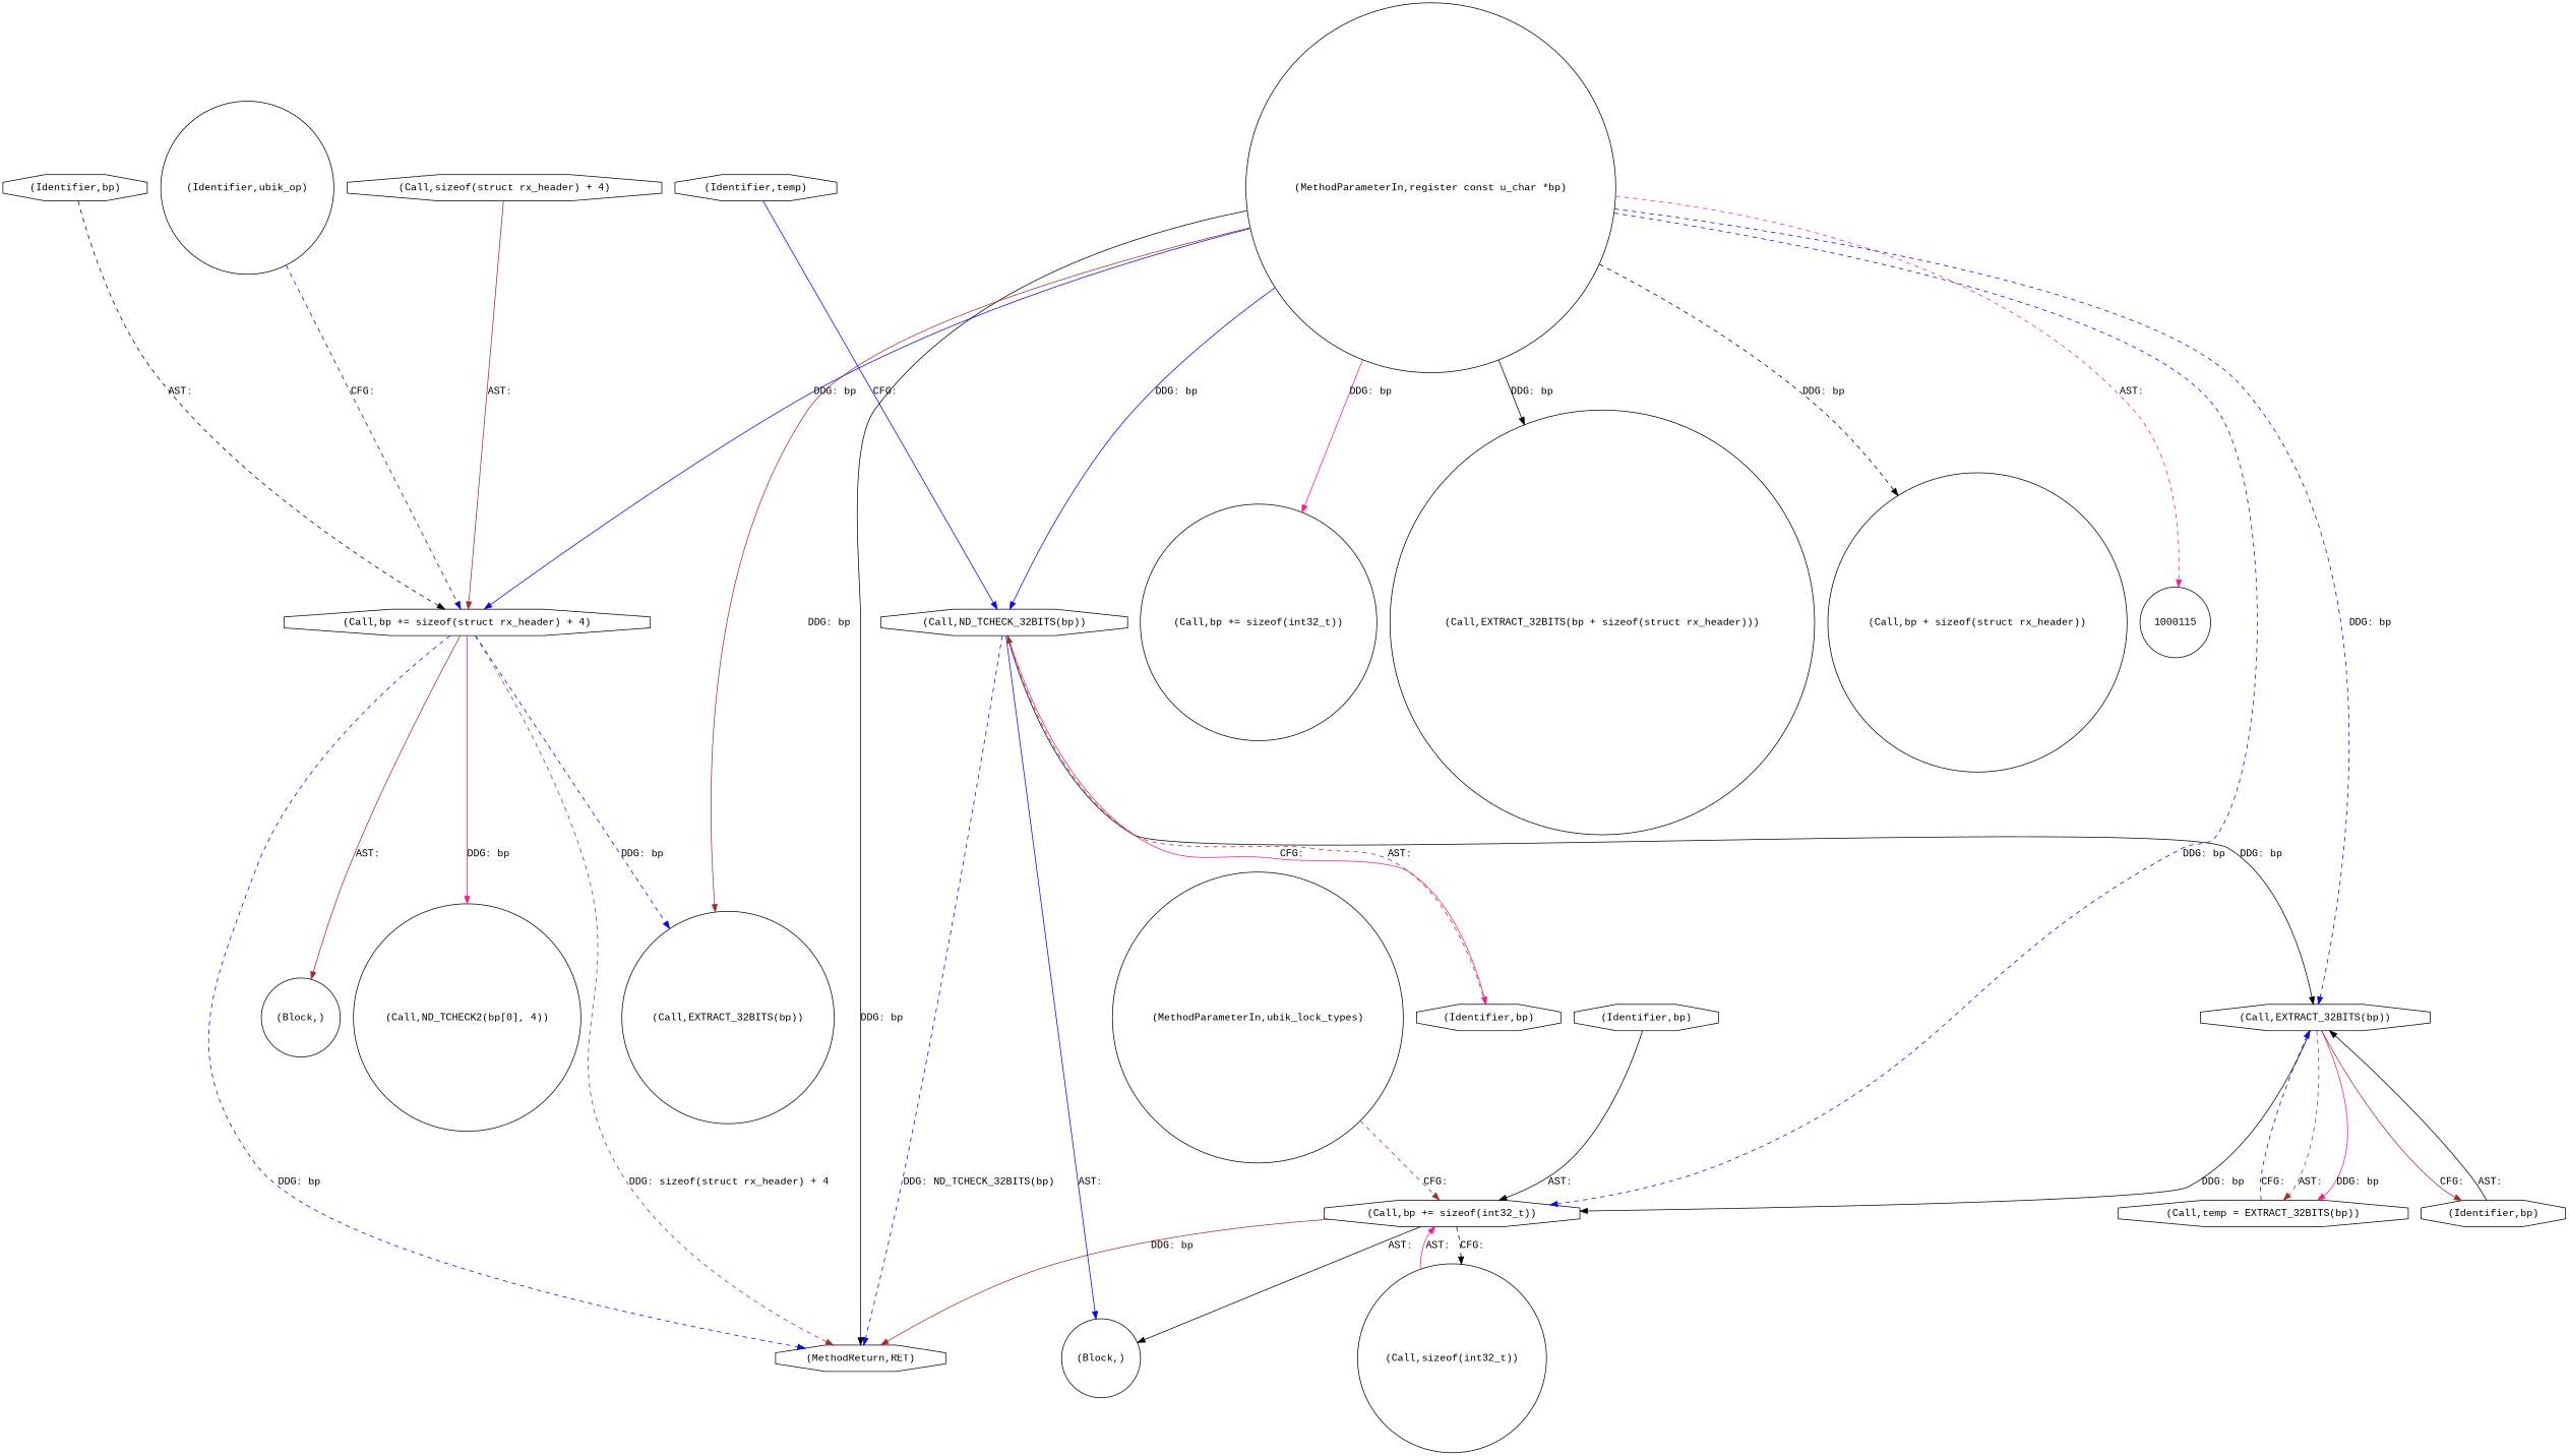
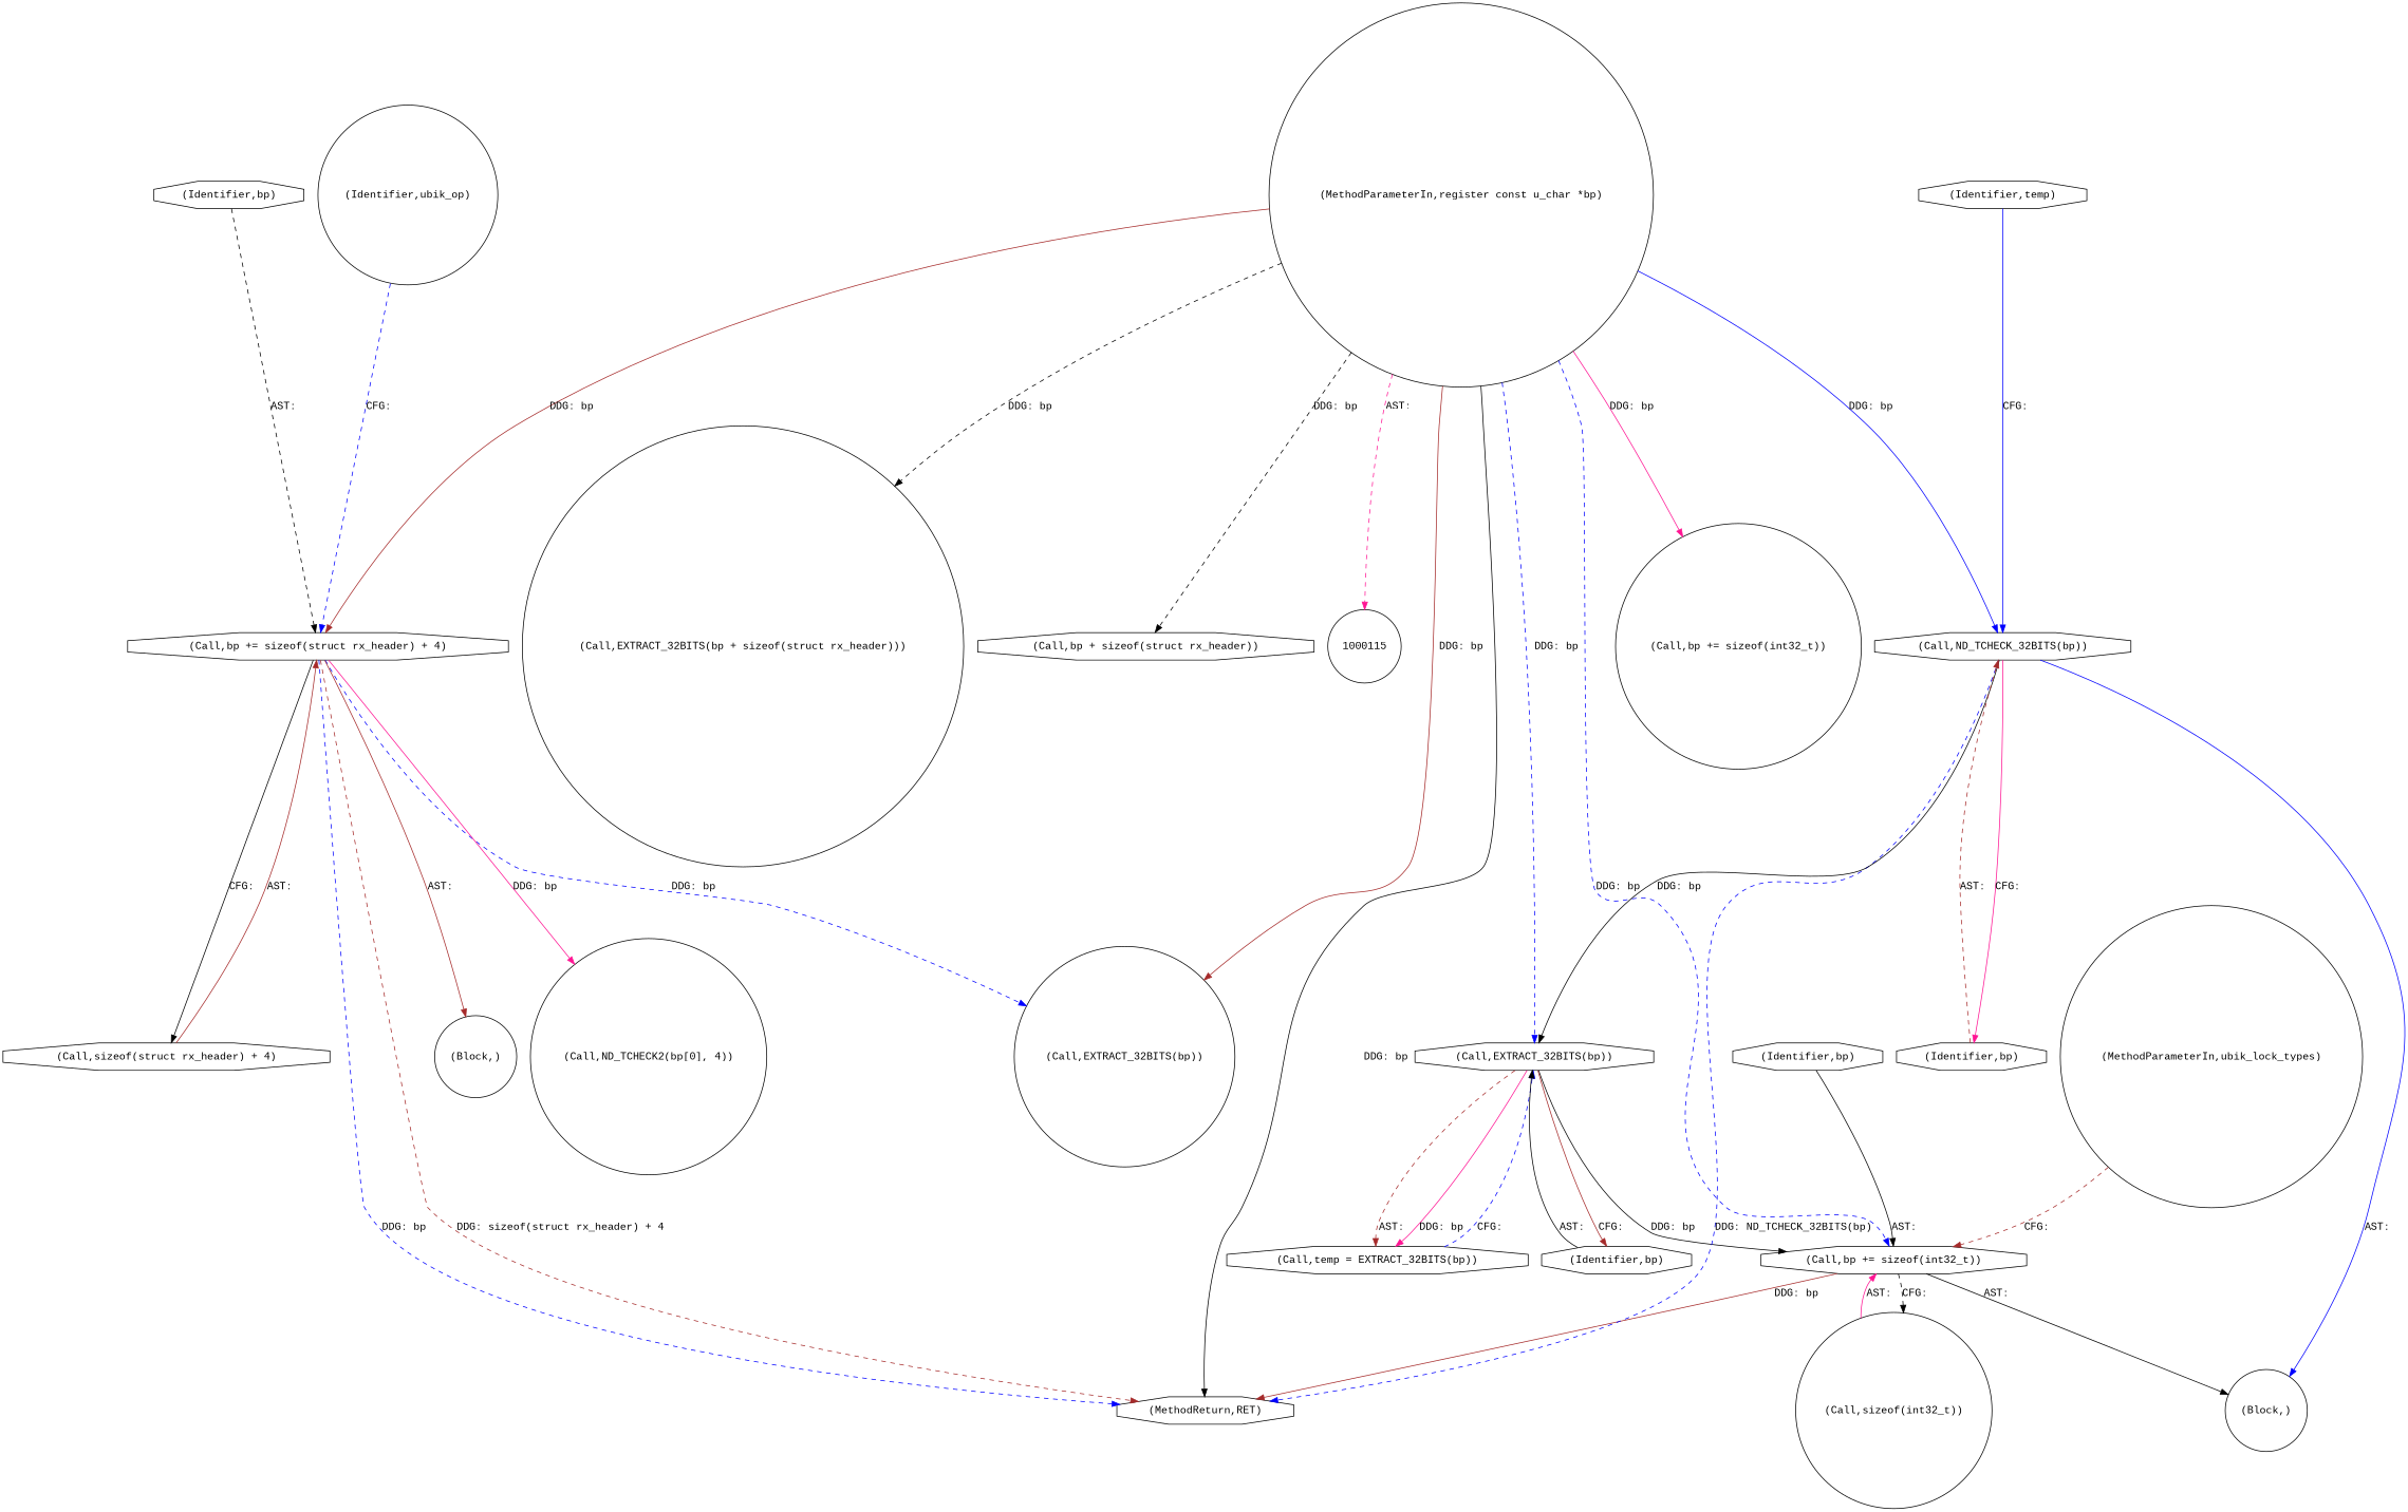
  digraph {
    fontname="Liberation Mono"
    node [fontname="Liberation Mono" shape=octagon]
    edge [color=black fontname="Liberation Mono" style=solid]
    n1 [label="(Call,bp += sizeof(int32_t))"]
    n2 [label="(MethodReturn,RET)"]
    n3 [label="(Call,sizeof(int32_t))" shape=circle]
    n4 [label="(Block,)" shape=circle]
    n5 [label="(Call,EXTRACT_32BITS(bp))"]
    n6 [label="(Call,temp = EXTRACT_32BITS(bp))"]
    n7 [label="(Identifier,bp)"]
    n8 [label="(Call,ND_TCHECK_32BITS(bp))"]
    n9 [label="(Identifier,bp)"]
    n10 [label="(Call,bp += sizeof(struct rx_header) + 4)"]
    n11 [label="(Call,EXTRACT_32BITS(bp))" shape=circle]
    n12 [label="(Block,)" shape=circle]
    n13 [label="(Call,ND_TCHECK2(bp[0], 4))" shape=circle]
    n14 [label="(Call,sizeof(struct rx_header) + 4)"]
    n15 [label="(MethodParameterIn,register const u_char *bp)" shape=circle]
    n16 [label="(Call,bp += sizeof(int32_t))" shape=circle]
    n17 [label="(Call,EXTRACT_32BITS(bp + sizeof(struct rx_header)))" shape=circle]
-   n18 [label="(Call,bp + sizeof(struct rx_header))" shape=circle]
+   n18 [label="(Call,bp + sizeof(struct rx_header))"]
    1000115 [shape=circle]
    n20 [label="(Identifier,bp)"]
    n21 [label="(MethodParameterIn,ubik_lock_types)" shape=circle]
    n22 [label="(Identifier,temp)"]
    n23 [label="(Identifier,bp)"]
    n24 [label="(Identifier,ubik_op)" shape=circle]
    n1 -> n2 [color=brown label="DDG: bp"]
    n1 -> n3 [label="CFG: " style=dashed]
    n1 -> n4 [label="AST: "]
    n3 -> n1 [color=deeppink label="AST: "]
    n5 -> n1 [label="DDG: bp"]
    n5 -> n6 [color=brown label="AST: " style=dashed]
    n5 -> n6 [color=deeppink label="DDG: bp"]
    n5 -> n7 [color=brown label="CFG: "]
    n6 -> n5 [color=blue label="CFG: " style=dashed]
    n7 -> n5 [label="AST: "]
    n8 -> n2 [color=blue label="DDG: ND_TCHECK_32BITS(bp)" style=dashed]
    n8 -> n4 [color=blue label="AST: "]
    n8 -> n5 [label="DDG: bp"]
    n8 -> n9 [color=deeppink label="CFG: "]
    n9 -> n8 [color=brown label="AST: " style=dashed]
    n10 -> n2 [color=brown label="DDG: sizeof(struct rx_header) + 4" style=dashed]
    n10 -> n2 [color=blue label="DDG: bp" style=dashed]
    n10 -> n11 [color=blue label="DDG: bp" style=dashed]
    n10 -> n12 [color=brown label="AST: "]
    n10 -> n13 [color=deeppink label="DDG: bp"]
+   n10 -> n14 [label="CFG: "]
    n14 -> n10 [color=brown label="AST: "]
    n15 -> n1 [color=blue label="DDG: bp" style=dashed]
    n15 -> n2 [label="DDG: bp"]
    n15 -> n5 [color=blue label="DDG: bp" style=dashed]
    n15 -> n8 [color=blue label="DDG: bp"]
-   n15 -> n10 [color=blue label="DDG: bp"]
+   n15 -> n10 [color=brown label="DDG: bp"]
    n15 -> n11 [color=brown label="DDG: bp"]
    n15 -> n16 [color=deeppink label="DDG: bp"]
-   n15 -> n17 [label="DDG: bp"]
+   n15 -> n17 [label="DDG: bp" style=dashed]
    n15 -> n18 [label="DDG: bp" style=dashed]
    n15 -> 1000115 [color=deeppink label="AST: " style=dashed]
    n20 -> n10 [label="AST: " style=dashed]
    n21 -> n1 [color=brown label="CFG: " style=dashed]
    n22 -> n8 [color=blue label="CFG: "]
    n23 -> n1 [label="AST: "]
    n24 -> n10 [color=blue label="CFG: " style=dashed]
  }
